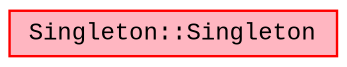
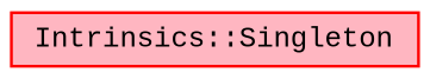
  digraph {
    rankdir=LR
    fontname="Liberation Mono"
-   n1 [color=red fillcolor=lightpink fontname="Liberation Mono" fontsize=10 height=0.2 label="Singleton::Singleton" shape=record style=filled width=0.4]
+   n1 [color=red fillcolor=lightpink fontname="Liberation Mono" fontsize=10 height=0.2 label="Intrinsics::Singleton" shape=record style=filled width=0.4]
  }
